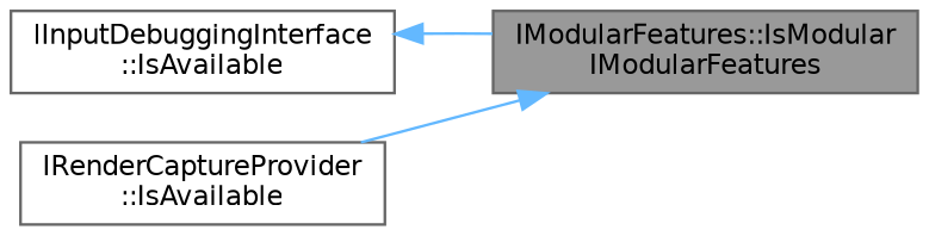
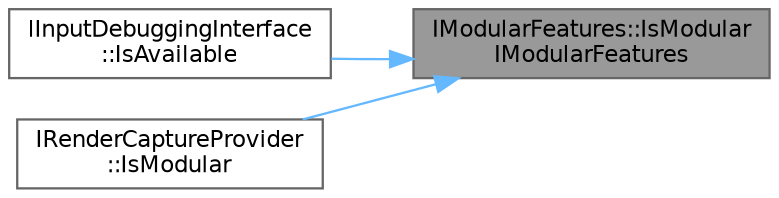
  digraph {
    rankdir=RL
    node [color=grey40 fillcolor=white fontname=Helvetica fontsize=10 shape=box style=filled]
    edge [color=steelblue1 dir=back fontname=Helvetica fontsize=10 labelfontname=Helvetica labelfontsize=10 style=solid]
    n1 [color=gray40 fillcolor=grey60 fontcolor=black height=0.2 label="IModularFeatures::IsModular\lIModularFeatures" width=0.4]
    n2 [height=0.2 label="IInputDebuggingInterface\l::IsAvailable" width=0.4]
-   n3 [height=0.2 label="IRenderCaptureProvider\l::IsAvailable" width=0.4]
-   n2 -> n1
+   n3 [height=0.2 label="IRenderCaptureProvider\l::IsModular" width=0.4]
+   n1 -> n2
    n1 -> n3
  }
